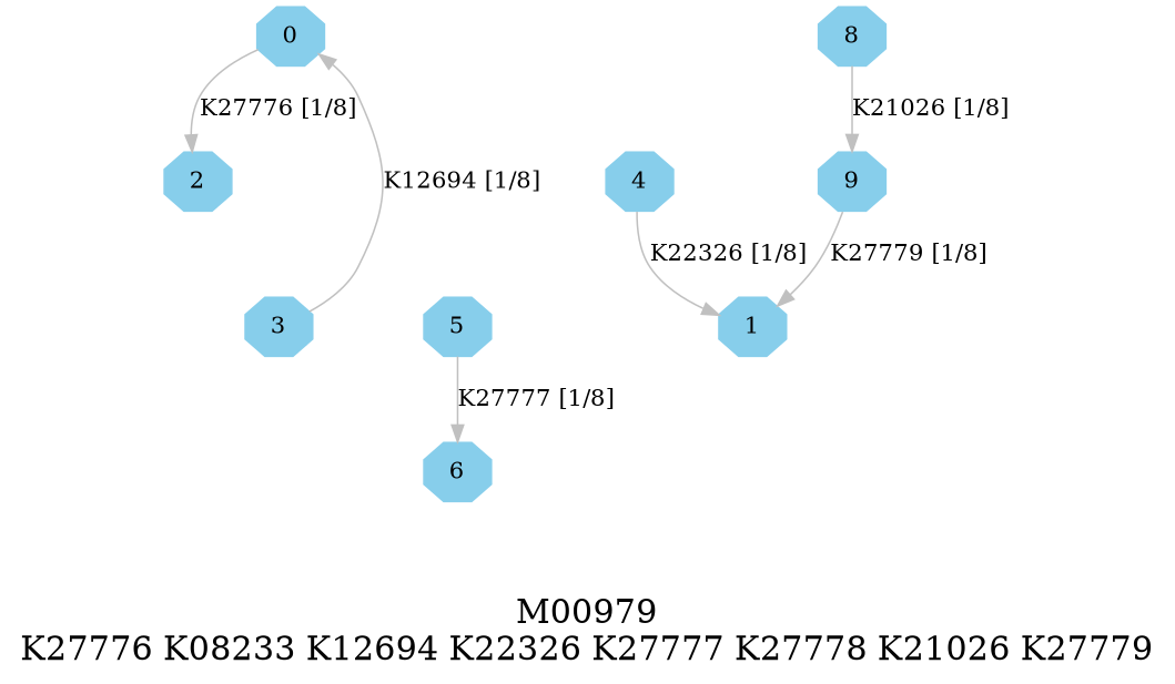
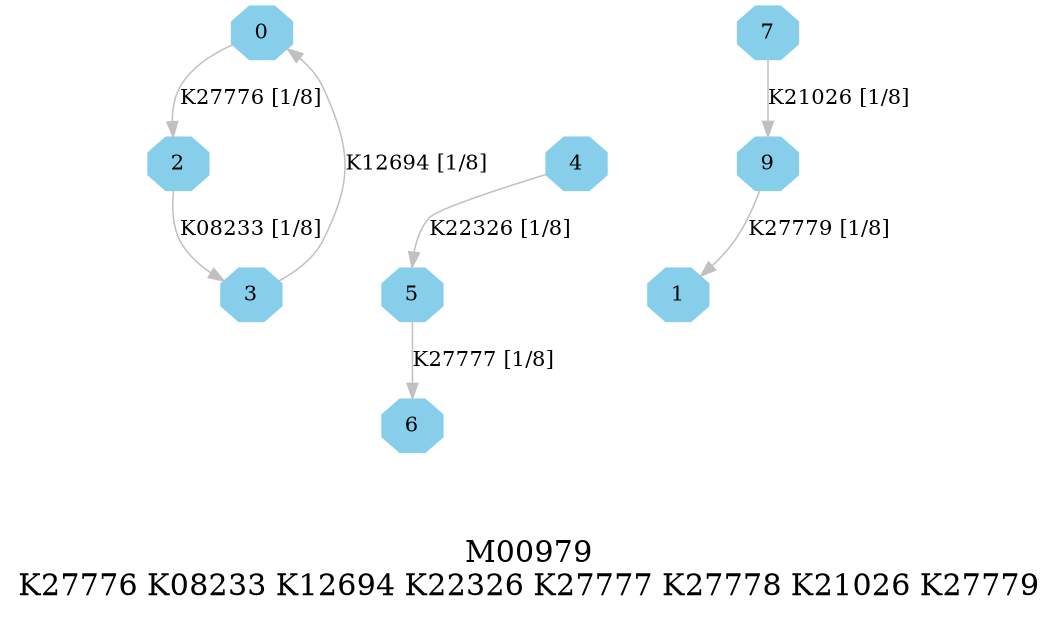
  digraph {
    fontsize=20
    label="M00979\nK27776 K08233 K12694 K22326 K27777 K27778 K21026 K27779"
    node [color=skyblue shape=octagon style=filled]
    edge [color=grey]
    0 [height=.3 width=.3]
    1 [height=.3 width=.3]
    2 [height=.3 width=.3]
    3 [height=.3 width=.3]
    4 [height=.3 width=.3]
    5 [height=.3 width=.3]
    6 [height=.3 width=.3]
-   7 [height=.3 width=.3 label=8]
+   7 [height=.3 width=.3]
    n9 [height=.3 label=9 width=.3]
    subgraph sub_1 {
      0
      1
      2
      3
      4
      5
      6
      7
      n9
    }
    0 -> 2 [label="K27776 [1/8]"]
+   2 -> 3 [label="K08233 [1/8]"]
    3 -> 0 [label="K12694 [1/8]"]
-   4 -> 1 [label="K22326 [1/8]"]
+   4 -> 5 [label="K22326 [1/8]"]
    5 -> 6 [label="K27777 [1/8]"]
    7 -> n9 [label="K21026 [1/8]"]
    n9 -> 1 [label="K27779 [1/8]"]
  }
